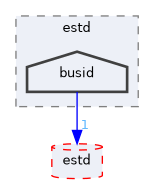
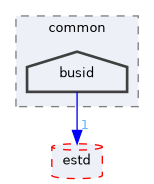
  digraph {
    compound=true
    node [fillcolor="#edf0f7" fontname=Helvetica fontsize=10]
    n1 [color=grey25 height=0.2 label=busid shape=house style="filled,bold" width=0.4]
    n2 [color=red height=0.2 label=estd shape=cylinder style="filled,dashed" width=0.4]
    subgraph cluster_1 {
      bgcolor="#edf0f7"
      fontname=Helvetica
      fontsize=10
-     label=estd
+     label=common
      pencolor=grey50
      style="filled,dashed"
      n1
    }
    n1 -> n2 [color=blue fontcolor=steelblue1 fontname=Helvetica fontsize=10 headlabel=1 labeldistance=1.5 labelfontname=Helvetica labelfontsize=10]
  }
